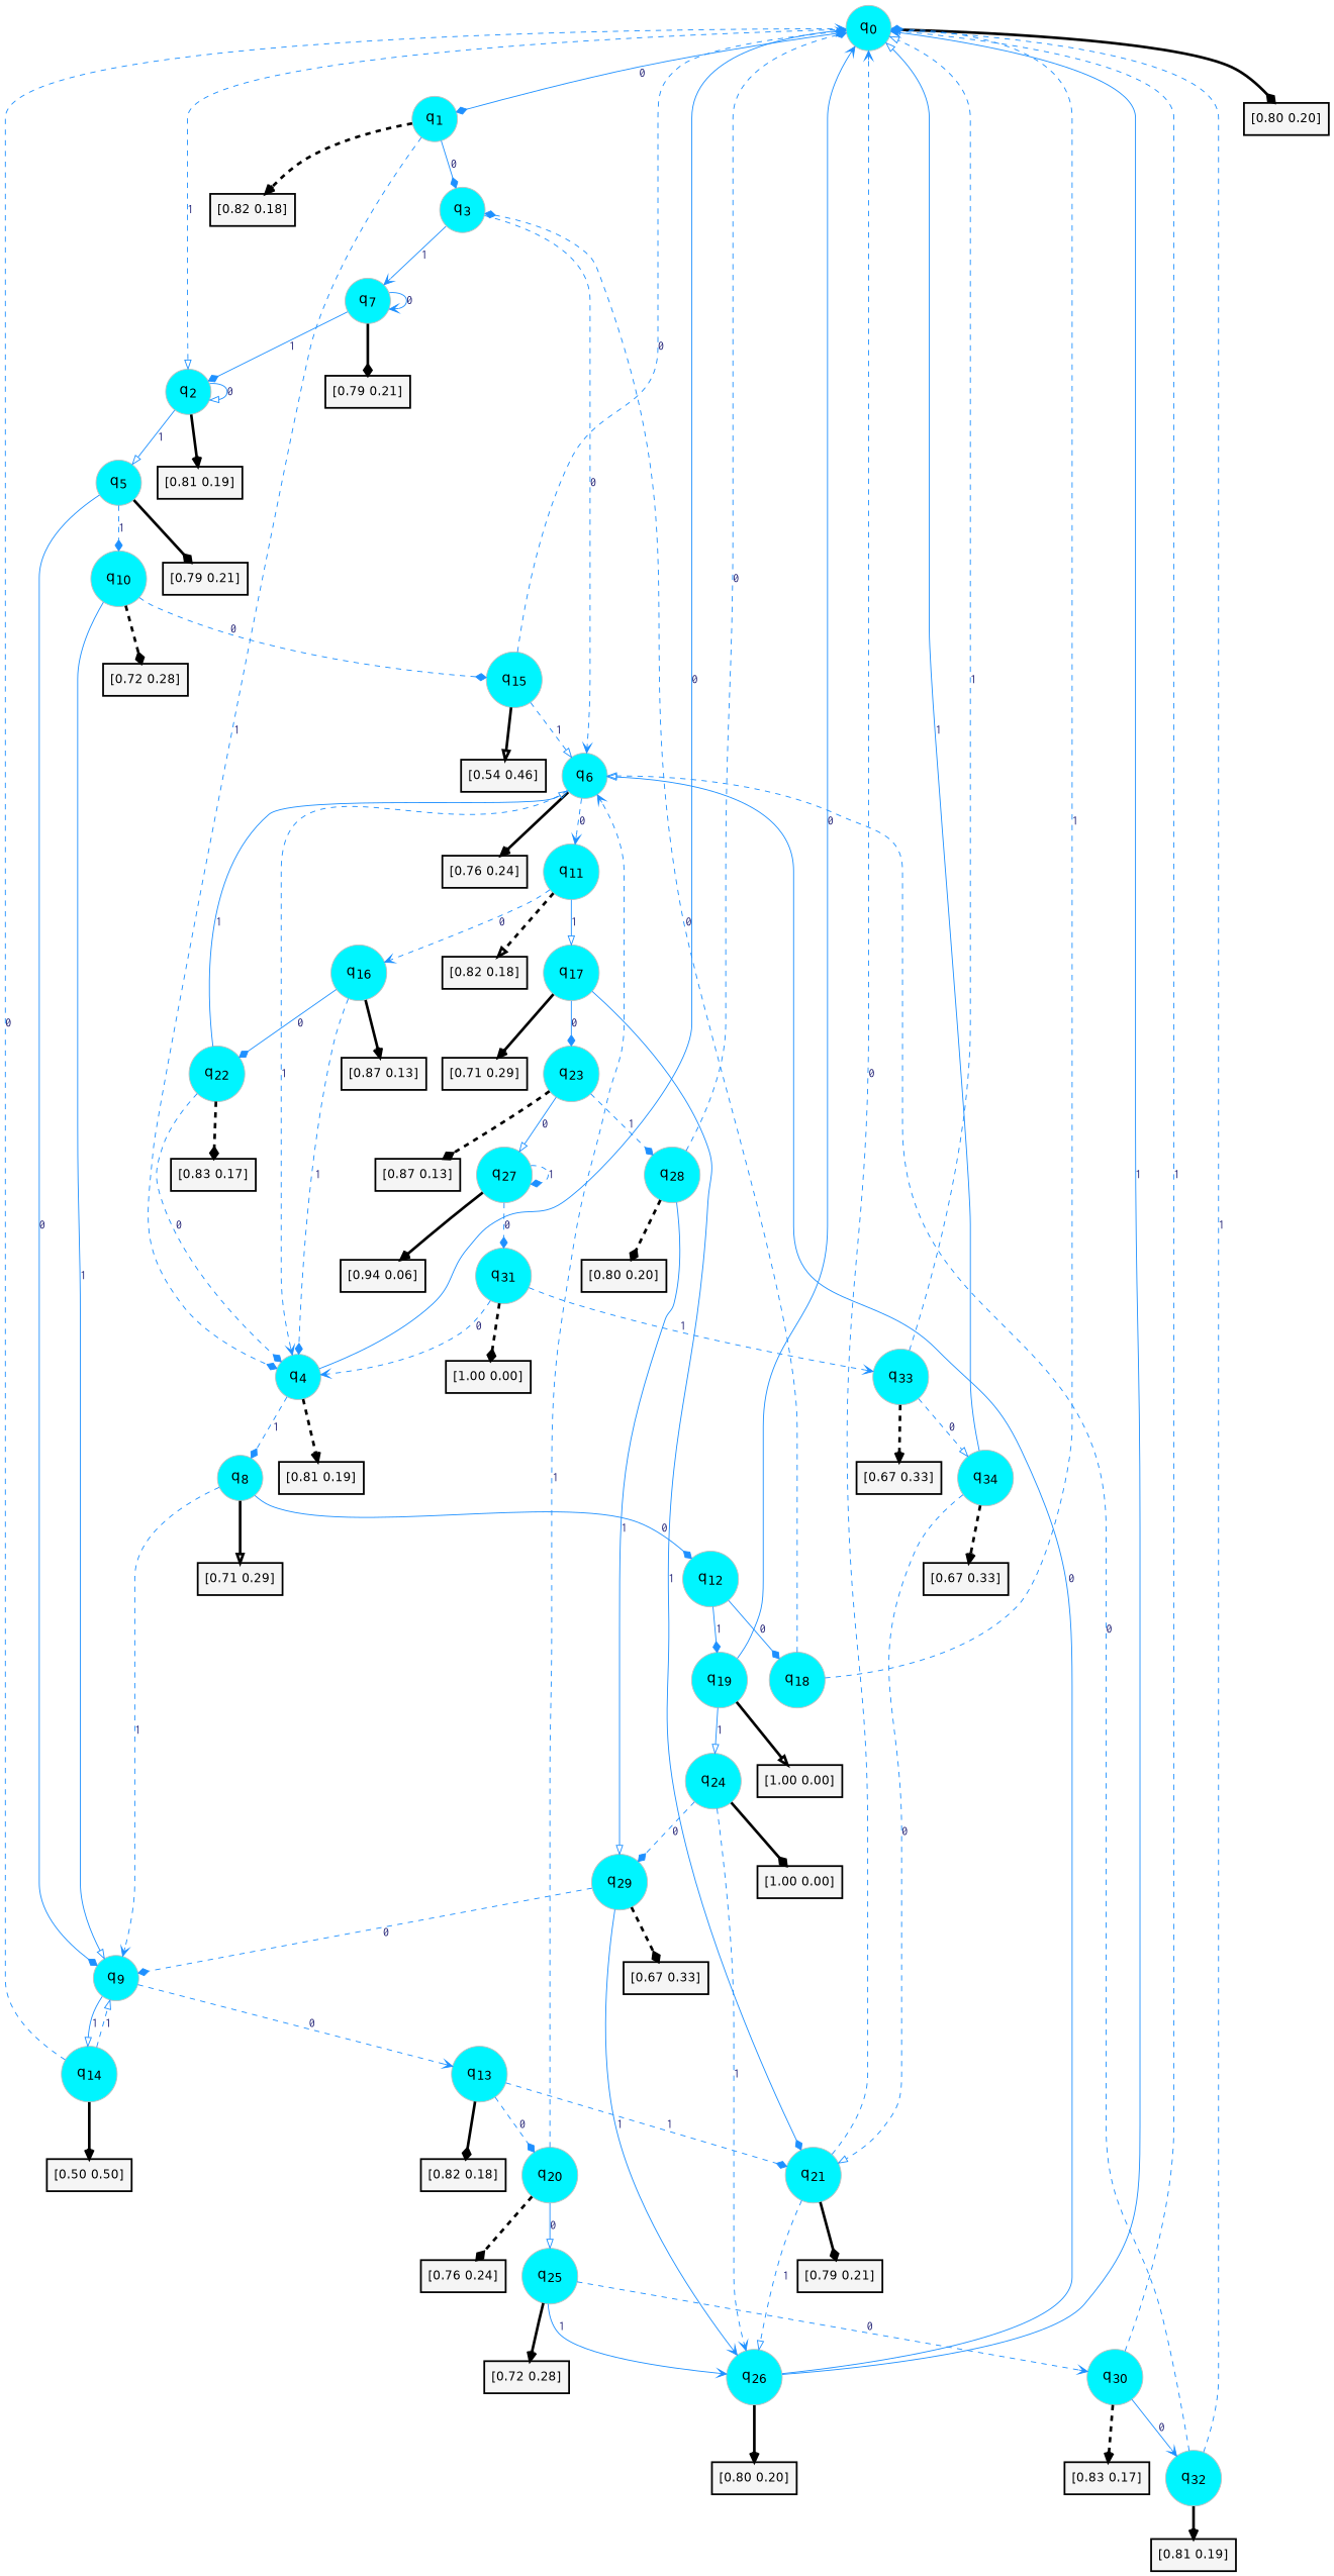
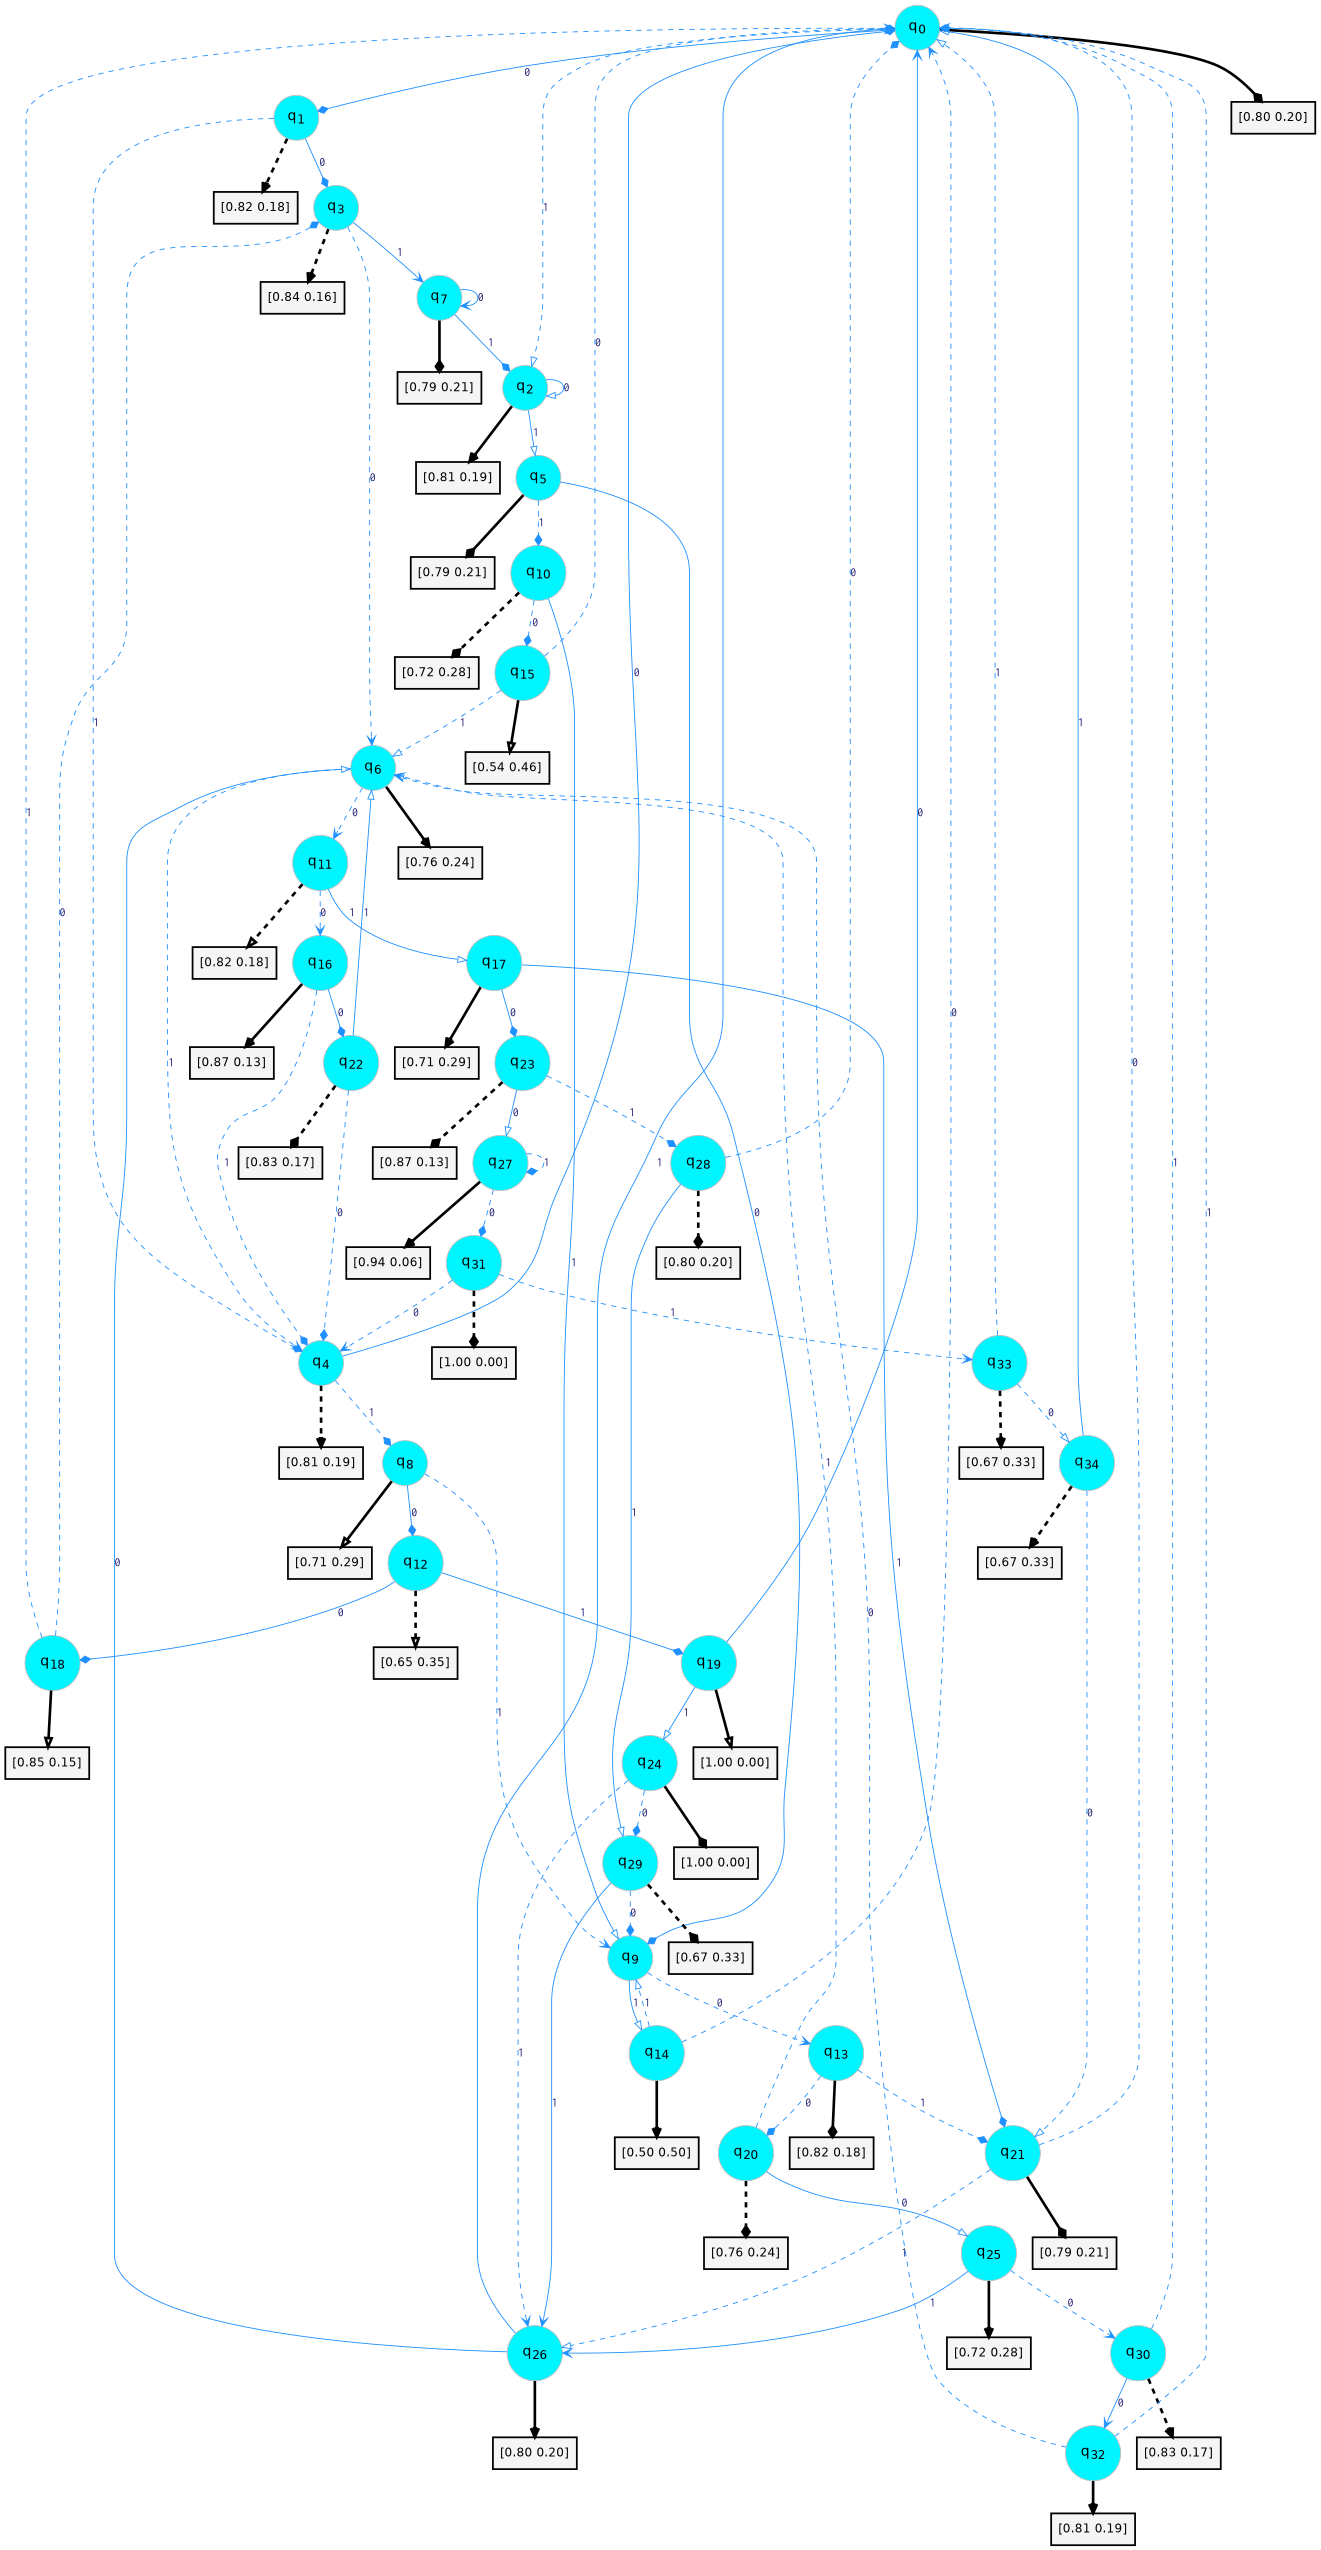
  digraph {
    rankdir=TD
    node [color=gray fillcolor=turquoise1 fontcolor=black fontname=Helvetica fontsize=16 fontweight=bold shape=circle style=filled]
    edge [arrowhead=diamond arrowsize=1 color=dodgerblue1 fontcolor=midnightblue fontname=courier fontweight=bold penwidth=1 style=dashed weight=20]
    n1 [label=<q<SUB>0</SUB>>]
    n2 [label=<q<SUB>1</SUB>>]
    n3 [label=<q<SUB>2</SUB>>]
    n4 [color=black fillcolor=whitesmoke fontsize=14 label="[0.80 0.20]" penwidth=2 shape=box]
    n5 [label=<q<SUB>3</SUB>>]
    n6 [label=<q<SUB>4</SUB>>]
    n7 [color=black fillcolor=whitesmoke fontsize=14 label="[0.82 0.18]" penwidth=2 shape=box]
    n8 [label=<q<SUB>5</SUB>>]
    n9 [color=black fillcolor=whitesmoke fontsize=14 label="[0.81 0.19]" penwidth=2 shape=box]
    n10 [label=<q<SUB>6</SUB>>]
    n11 [label=<q<SUB>7</SUB>>]
+   n12 [color=black fillcolor=whitesmoke fontsize=14 label="[0.84 0.16]" penwidth=2 shape=box]
    n13 [label=<q<SUB>8</SUB>>]
    n14 [color=black fillcolor=whitesmoke fontsize=14 label="[0.81 0.19]" penwidth=2 shape=box]
    n15 [label=<q<SUB>9</SUB>>]
    n16 [label=<q<SUB>10</SUB>>]
    n17 [color=black fillcolor=whitesmoke fontsize=14 label="[0.79 0.21]" penwidth=2 shape=box]
    n18 [label=<q<SUB>11</SUB>>]
    n19 [color=black fillcolor=whitesmoke fontsize=14 label="[0.76 0.24]" penwidth=2 shape=box]
    n20 [color=black fillcolor=whitesmoke fontsize=14 label="[0.79 0.21]" penwidth=2 shape=box]
    n21 [label=<q<SUB>12</SUB>>]
    n22 [color=black fillcolor=whitesmoke fontsize=14 label="[0.71 0.29]" penwidth=2 shape=box]
    n23 [label=<q<SUB>13</SUB>>]
    n24 [label=<q<SUB>14</SUB>>]
    n25 [label=<q<SUB>15</SUB>>]
    n26 [color=black fillcolor=whitesmoke fontsize=14 label="[0.72 0.28]" penwidth=2 shape=box]
    n27 [label=<q<SUB>16</SUB>>]
    n28 [label=<q<SUB>17</SUB>>]
    n29 [color=black fillcolor=whitesmoke fontsize=14 label="[0.82 0.18]" penwidth=2 shape=box]
    n30 [label=<q<SUB>18</SUB>>]
    n31 [label=<q<SUB>19</SUB>>]
+   n32 [color=black fillcolor=whitesmoke fontsize=14 label="[0.65 0.35]" penwidth=2 shape=box]
    n33 [label=<q<SUB>20</SUB>>]
    n34 [label=<q<SUB>21</SUB>>]
    n35 [color=black fillcolor=whitesmoke fontsize=14 label="[0.82 0.18]" penwidth=2 shape=box]
    n36 [color=black fillcolor=whitesmoke fontsize=14 label="[0.50 0.50]" penwidth=2 shape=box]
    n37 [color=black fillcolor=whitesmoke fontsize=14 label="[0.54 0.46]" penwidth=2 shape=box]
    n38 [label=<q<SUB>22</SUB>>]
    n39 [color=black fillcolor=whitesmoke fontsize=14 label="[0.87 0.13]" penwidth=2 shape=box]
    n40 [label=<q<SUB>23</SUB>>]
    n41 [color=black fillcolor=whitesmoke fontsize=14 label="[0.71 0.29]" penwidth=2 shape=box]
+   n42 [color=black fillcolor=whitesmoke fontsize=14 label="[0.85 0.15]" penwidth=2 shape=box]
    n43 [label=<q<SUB>24</SUB>>]
    n44 [color=black fillcolor=whitesmoke fontsize=14 label="[1.00 0.00]" penwidth=2 shape=box]
    n45 [label=<q<SUB>25</SUB>>]
    n46 [color=black fillcolor=whitesmoke fontsize=14 label="[0.76 0.24]" penwidth=2 shape=box]
    n47 [label=<q<SUB>26</SUB>>]
    n48 [color=black fillcolor=whitesmoke fontsize=14 label="[0.79 0.21]" penwidth=2 shape=box]
    n49 [color=black fillcolor=whitesmoke fontsize=14 label="[0.83 0.17]" penwidth=2 shape=box]
    n50 [label=<q<SUB>27</SUB>>]
    n51 [label=<q<SUB>28</SUB>>]
    n52 [color=black fillcolor=whitesmoke fontsize=14 label="[0.87 0.13]" penwidth=2 shape=box]
    n53 [label=<q<SUB>29</SUB>>]
    n54 [color=black fillcolor=whitesmoke fontsize=14 label="[1.00 0.00]" penwidth=2 shape=box]
    n55 [label=<q<SUB>30</SUB>>]
    n56 [color=black fillcolor=whitesmoke fontsize=14 label="[0.72 0.28]" penwidth=2 shape=box]
    n57 [color=black fillcolor=whitesmoke fontsize=14 label="[0.80 0.20]" penwidth=2 shape=box]
    n58 [label=<q<SUB>31</SUB>>]
    n59 [color=black fillcolor=whitesmoke fontsize=14 label="[0.94 0.06]" penwidth=2 shape=box]
    n60 [color=black fillcolor=whitesmoke fontsize=14 label="[0.80 0.20]" penwidth=2 shape=box]
    n61 [color=black fillcolor=whitesmoke fontsize=14 label="[0.67 0.33]" penwidth=2 shape=box]
    n62 [label=<q<SUB>32</SUB>>]
    n63 [color=black fillcolor=whitesmoke fontsize=14 label="[0.83 0.17]" penwidth=2 shape=box]
    n64 [label=<q<SUB>33</SUB>>]
    n65 [color=black fillcolor=whitesmoke fontsize=14 label="[1.00 0.00]" penwidth=2 shape=box]
    n66 [color=black fillcolor=whitesmoke fontsize=14 label="[0.81 0.19]" penwidth=2 shape=box]
    n67 [label=<q<SUB>34</SUB>>]
    n68 [color=black fillcolor=whitesmoke fontsize=14 label="[0.67 0.33]" penwidth=2 shape=box]
    n69 [color=black fillcolor=whitesmoke fontsize=14 label="[0.67 0.33]" penwidth=2 shape=box]
    n1 -> n2 [label=0 style=solid]
    n1 -> n3 [arrowhead=onormal label=1]
    n1 -> n4 [color=black penwidth=3 style=solid]
    n2 -> n5 [label=0 style=solid]
    n2 -> n6 [label=1]
    n2 -> n7 [arrowhead=vee color=black penwidth=3]
    n3 -> n3 [arrowhead=onormal label=0 style=solid]
    n3 -> n8 [arrowhead=onormal label=1 style=solid]
    n3 -> n9 [arrowhead=vee color=black penwidth=3 style=solid]
    n5 -> n10 [arrowhead=vee label=0]
    n5 -> n11 [arrowhead=vee label=1 style=solid]
+   n5 -> n12 [arrowhead=vee color=black penwidth=3]
    n6 -> n1 [label=0 style=solid]
    n6 -> n13 [label=1]
    n6 -> n14 [arrowhead=vee color=black penwidth=3]
    n8 -> n15 [label=0 style=solid]
    n8 -> n16 [label=1]
    n8 -> n17 [color=black penwidth=3 style=solid]
    n10 -> n6 [arrowhead=vee label=1]
    n10 -> n18 [arrowhead=vee label=0]
    n10 -> n19 [arrowhead=vee color=black penwidth=3 style=solid]
    n11 -> n3 [label=1 style=solid]
    n11 -> n11 [arrowhead=vee label=0 style=solid]
    n11 -> n20 [color=black penwidth=3 style=solid]
    n13 -> n15 [arrowhead=vee label=1]
    n13 -> n21 [label=0 style=solid]
    n13 -> n22 [arrowhead=onormal color=black penwidth=3 style=solid]
    n15 -> n23 [arrowhead=vee label=0]
    n15 -> n24 [arrowhead=onormal label=1 style=solid]
    n16 -> n15 [arrowhead=onormal label=1 style=solid]
    n16 -> n25 [label=0]
    n16 -> n26 [color=black penwidth=3]
    n18 -> n27 [arrowhead=vee label=0]
    n18 -> n28 [arrowhead=onormal label=1 style=solid]
    n18 -> n29 [arrowhead=onormal color=black penwidth=3]
    n21 -> n30 [label=0 style=solid]
    n21 -> n31 [label=1 style=solid]
+   n21 -> n32 [arrowhead=onormal color=black penwidth=3]
    n23 -> n33 [label=0]
    n23 -> n34 [label=1]
    n23 -> n35 [color=black penwidth=3 style=solid]
    n24 -> n1 [arrowhead=vee label=0]
    n24 -> n15 [arrowhead=onormal label=1]
    n24 -> n36 [arrowhead=vee color=black penwidth=3 style=solid]
    n25 -> n1 [arrowhead=vee label=0]
    n25 -> n10 [arrowhead=onormal label=1]
    n25 -> n37 [arrowhead=onormal color=black penwidth=3 style=solid]
    n27 -> n6 [label=1]
    n27 -> n38 [label=0 style=solid]
    n27 -> n39 [arrowhead=vee color=black penwidth=3 style=solid]
    n28 -> n34 [label=1 style=solid]
    n28 -> n40 [label=0 style=solid]
    n28 -> n41 [arrowhead=vee color=black penwidth=3 style=solid]
    n30 -> n1 [label=1]
    n30 -> n5 [label=0]
+   n30 -> n42 [arrowhead=onormal color=black penwidth=3 style=solid]
    n31 -> n1 [arrowhead=vee label=0 style=solid]
    n31 -> n43 [arrowhead=onormal label=1 style=solid]
    n31 -> n44 [arrowhead=onormal color=black penwidth=3 style=solid]
    n33 -> n10 [arrowhead=vee label=1]
    n33 -> n45 [arrowhead=onormal label=0 style=solid]
    n33 -> n46 [color=black penwidth=3]
    n34 -> n1 [arrowhead=vee label=0]
    n34 -> n47 [arrowhead=onormal label=1]
    n34 -> n48 [color=black penwidth=3 style=solid]
    n38 -> n6 [label=0]
    n38 -> n10 [arrowhead=onormal label=1 style=solid]
    n38 -> n49 [color=black penwidth=3]
    n40 -> n50 [arrowhead=onormal label=0 style=solid]
    n40 -> n51 [label=1]
    n40 -> n52 [color=black penwidth=3]
    n43 -> n47 [arrowhead=vee label=1]
    n43 -> n53 [label=0]
    n43 -> n54 [color=black penwidth=3 style=solid]
    n45 -> n47 [arrowhead=vee label=1 style=solid]
    n45 -> n55 [arrowhead=vee label=0]
    n45 -> n56 [arrowhead=vee color=black penwidth=3 style=solid]
    n47 -> n1 [arrowhead=vee label=1 style=solid]
    n47 -> n10 [arrowhead=onormal label=0 style=solid]
    n47 -> n57 [arrowhead=vee color=black penwidth=3 style=solid]
    n50 -> n50 [label=1]
    n50 -> n58 [label=0]
    n50 -> n59 [arrowhead=vee color=black penwidth=3 style=solid]
    n51 -> n1 [label=0]
    n51 -> n53 [arrowhead=onormal label=1 style=solid]
    n51 -> n60 [color=black penwidth=3]
    n53 -> n15 [label=0]
    n53 -> n47 [arrowhead=vee label=1 style=solid]
    n53 -> n61 [color=black penwidth=3]
    n55 -> n1 [arrowhead=onormal label=1]
    n55 -> n62 [arrowhead=vee label=0 style=solid]
    n55 -> n63 [arrowhead=vee color=black penwidth=3]
    n58 -> n6 [arrowhead=vee label=0]
    n58 -> n64 [arrowhead=vee label=1]
    n58 -> n65 [color=black penwidth=3]
    n62 -> n1 [label=1]
    n62 -> n10 [arrowhead=onormal label=0]
    n62 -> n66 [arrowhead=vee color=black penwidth=3 style=solid]
    n64 -> n1 [arrowhead=onormal label=1]
    n64 -> n67 [arrowhead=onormal label=0]
    n64 -> n68 [arrowhead=vee color=black penwidth=3]
    n67 -> n1 [arrowhead=onormal label=1 style=solid]
    n67 -> n34 [arrowhead=onormal label=0]
    n67 -> n69 [arrowhead=vee color=black penwidth=3]
  }
